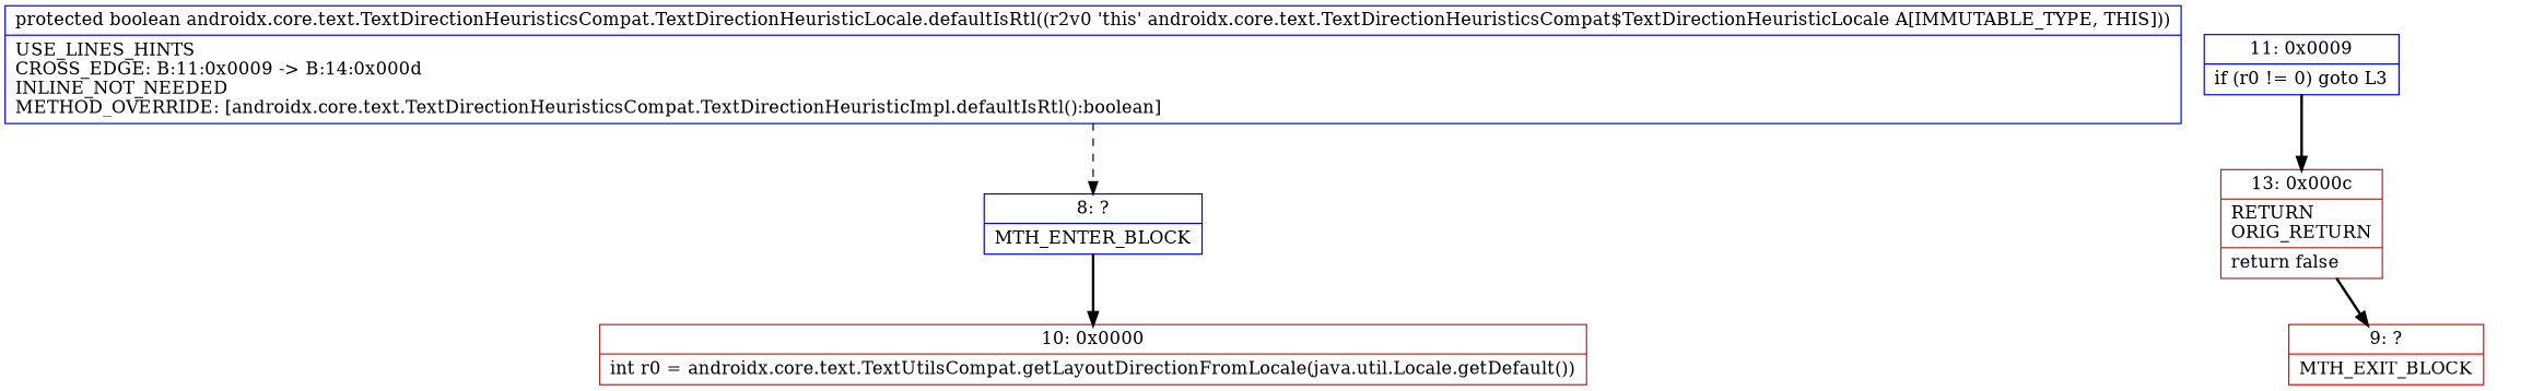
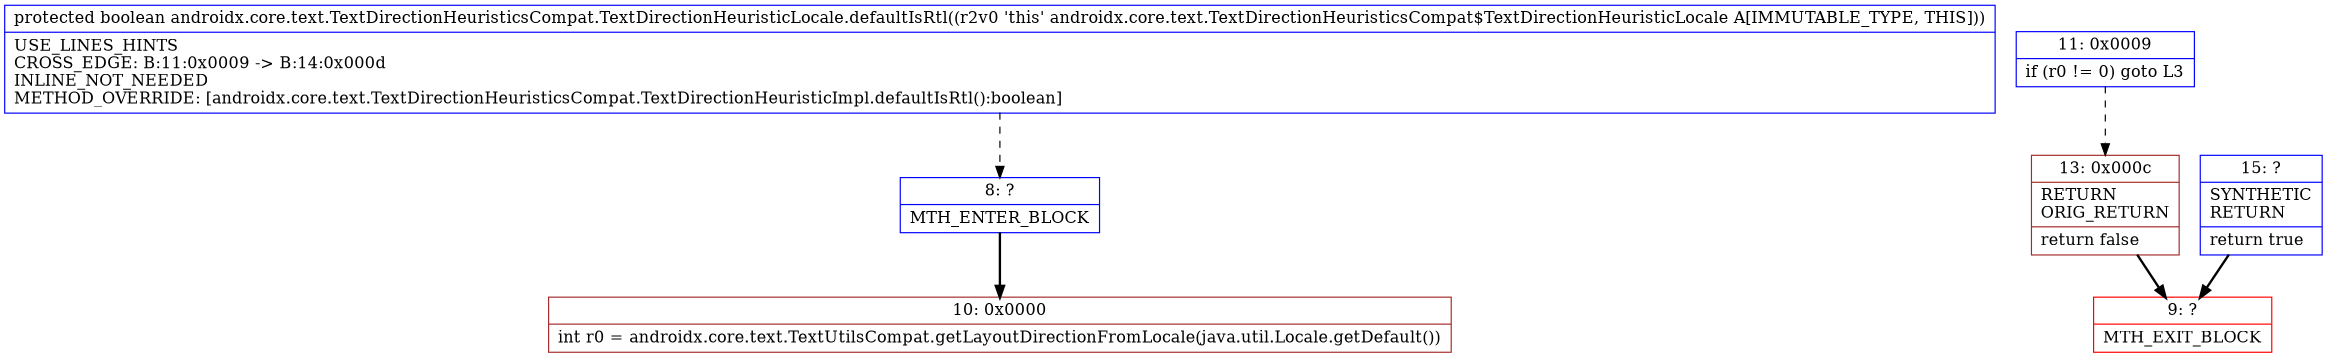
  digraph {
    node [color=blue shape=record]
    edge [style=bold]
    n1 [label="{8\:\ ?|MTH_ENTER_BLOCK\l}"]
    n2 [color=brown label="{10\:\ 0x0000|int r0 = androidx.core.text.TextUtilsCompat.getLayoutDirectionFromLocale(java.util.Locale.getDefault())\l}"]
    n3 [label="{11\:\ 0x0009|if (r0 != 0) goto L3\l}"]
    n4 [color=brown label="{13\:\ 0x000c|RETURN\lORIG_RETURN\l|return false\l}"]
    n5 [color=red label="{9\:\ ?|MTH_EXIT_BLOCK\l}"]
+   n6 [label="{15\:\ ?|SYNTHETIC\lRETURN\l|return true\l}"]
    n7 [label="{protected boolean androidx.core.text.TextDirectionHeuristicsCompat.TextDirectionHeuristicLocale.defaultIsRtl((r2v0 'this' androidx.core.text.TextDirectionHeuristicsCompat$TextDirectionHeuristicLocale A[IMMUTABLE_TYPE, THIS]))  | USE_LINES_HINTS\lCROSS_EDGE: B:11:0x0009 \-\> B:14:0x000d\lINLINE_NOT_NEEDED\lMETHOD_OVERRIDE: [androidx.core.text.TextDirectionHeuristicsCompat.TextDirectionHeuristicImpl.defaultIsRtl():boolean]\l}"]
    n1 -> n2
-   n3 -> n4
+   n3 -> n4 [style=dashed]
    n4 -> n5
+   n6 -> n5
    n7 -> n1 [style=dashed]
  }
